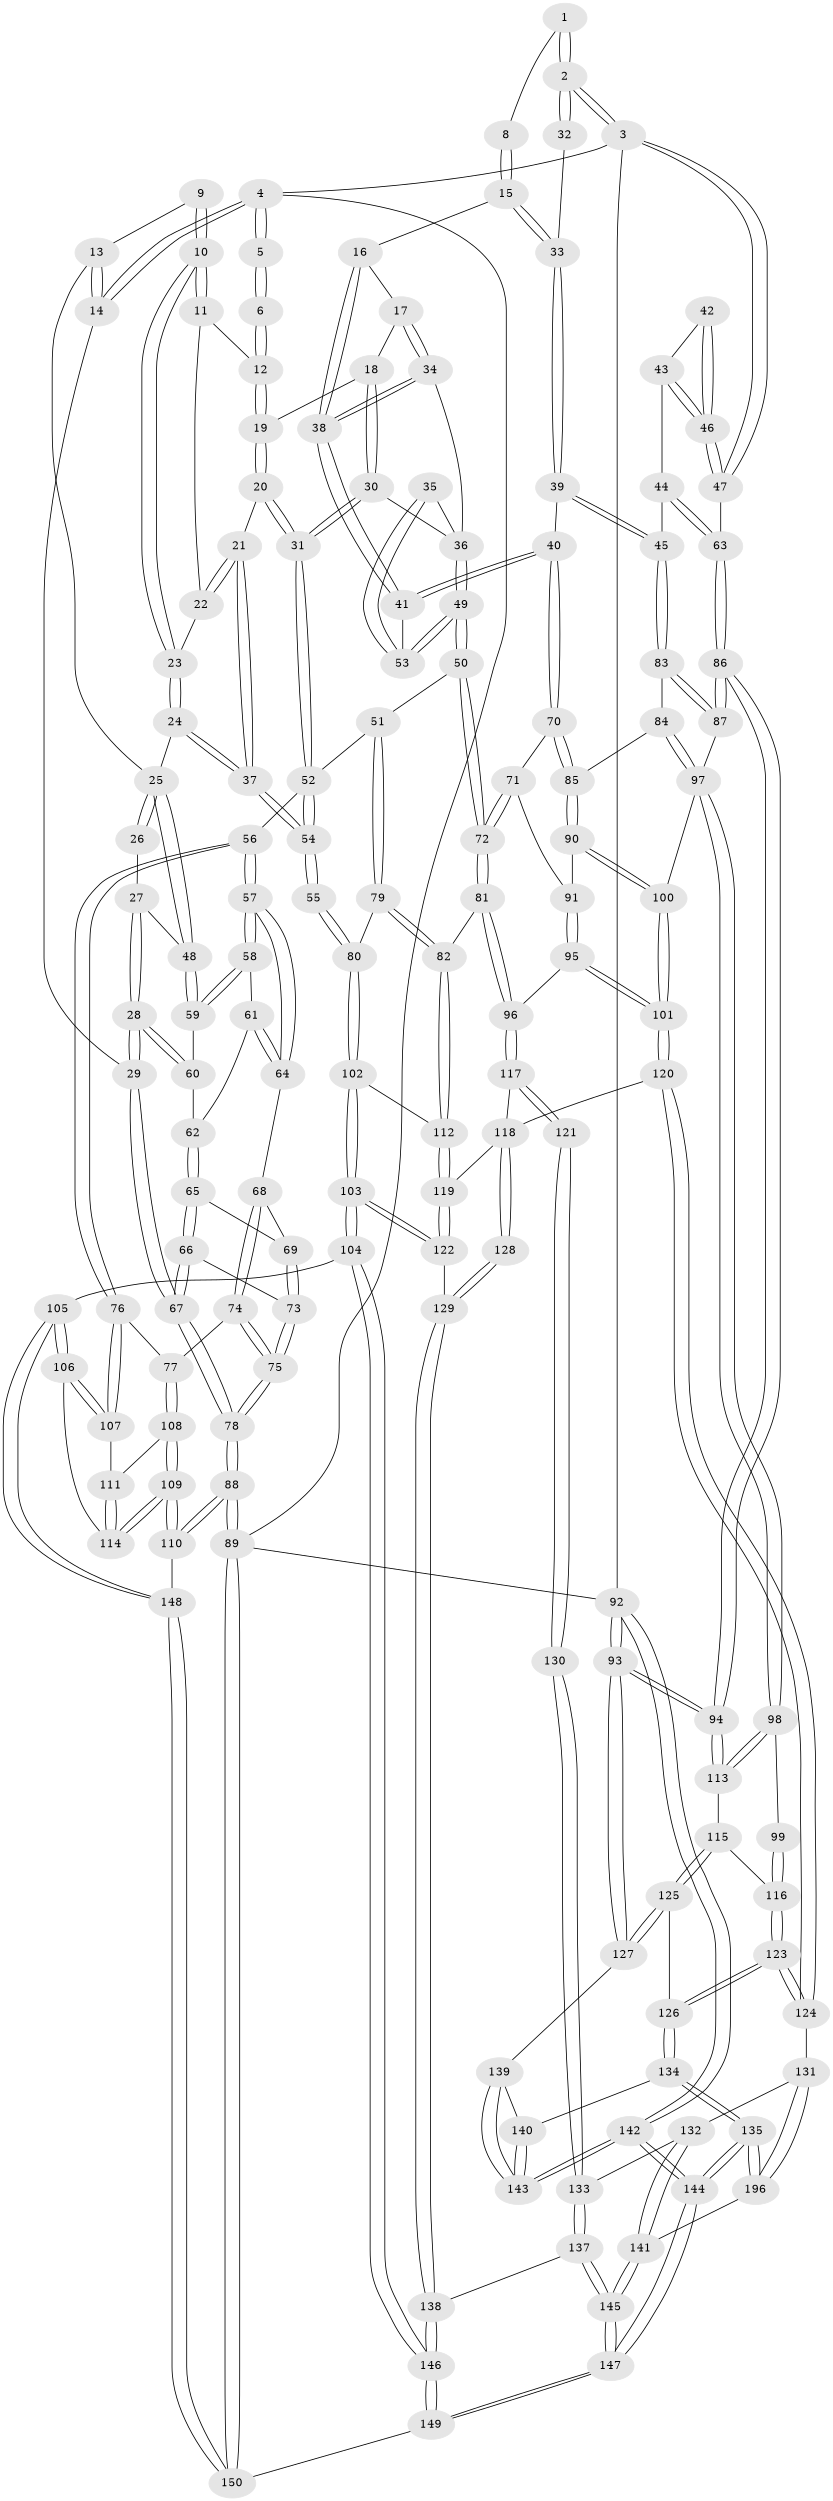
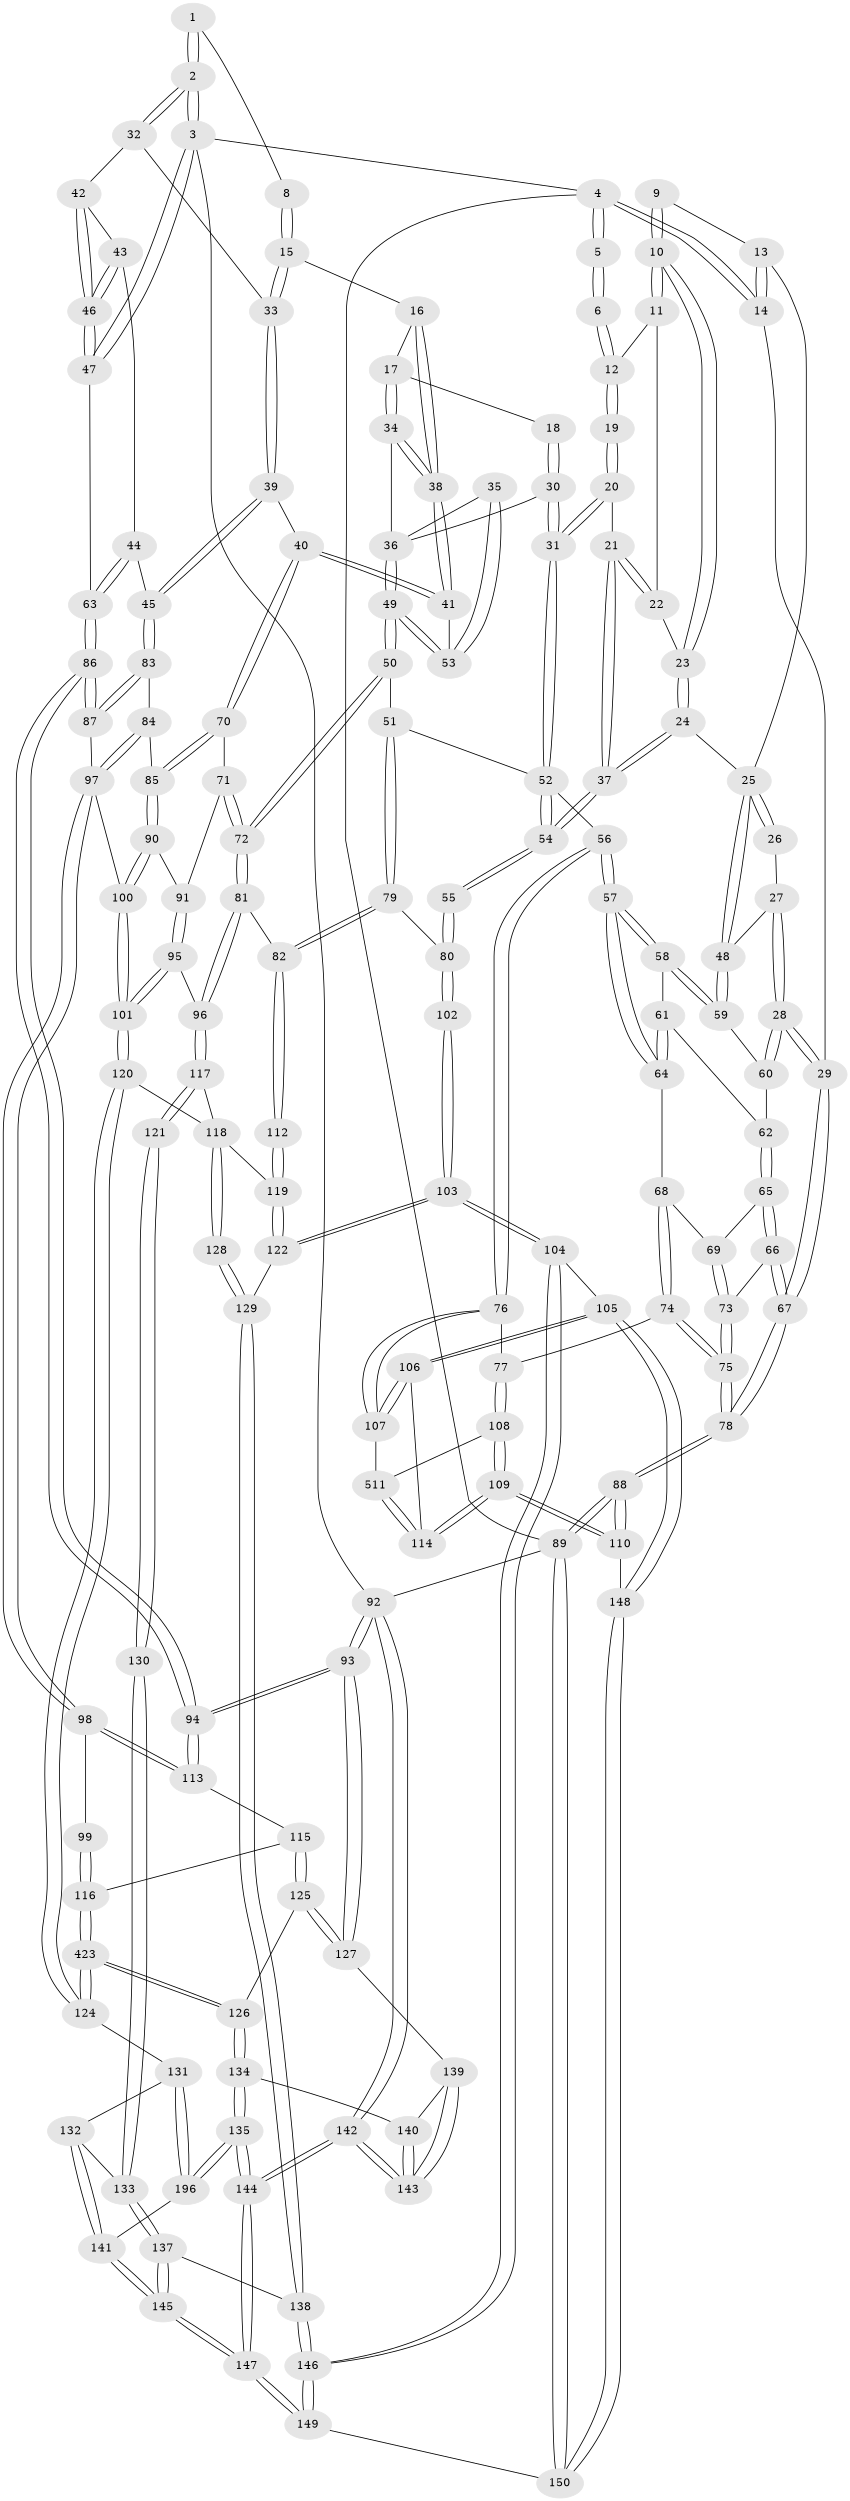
  graph {
    node [color=gray90 style=filled]
    1
    2
    8
    3
    32
    15
    4
    47
    92
    33
    42
    5
    14
    89
    63
    93
    142
    6
    29
    150
    12
    19
    16
    9
    10
    13
    11
    23
    25
    22
    24
    20
    26
    27
    67
    17
    38
    39
    18
    34
    41
    30
    36
    31
    21
    37
    52
    54
    48
    59
    28
    60
    62
    78
    49
    56
    43
    46
    40
    45
    35
    53
    50
    55
    70
    83
    71
    85
    44
    86
    84
    87
    51
    72
    79
    81
    80
    82
    57
    76
    102
    58
    64
    77
    107
    61
    68
    65
    66
    69
    94
    74
    73
    75
    88
    91
    90
    95
    96
    108
-   111
+   111 [label=511]
    109
    110
    112
    103
    117
    119
    97
    100
    98
    113
    148
    101
    127
    144
    143
    139
    115
    120
    118
    121
    99
    116
-   123
+   123 [label=423]
    124
    104
    122
    105
    146
    129
    106
    149
    114
    125
    126
    128
    130
    131
    133
    138
    134
    132
    n143 [label=196]
    135
    140
    137
    141
    145
    147
    1 -- 2
    1 -- 2
    1 -- 8
    2 -- 3
    2 -- 3
    2 -- 32
    2 -- 32
    8 -- 15
    8 -- 15
    3 -- 4
    3 -- 47
    3 -- 47
    3 -- 92
    32 -- 33
+   32 -- 42
    15 -- 33
    15 -- 33
    15 -- 16
    4 -- 5
    4 -- 5
    4 -- 14
    4 -- 14
    4 -- 89
    47 -- 63
    92 -- 93
    92 -- 93
    92 -- 142
    92 -- 142
    33 -- 39
    33 -- 39
    42 -- 43
    42 -- 46
    42 -- 46
    5 -- 6
    5 -- 6
    14 -- 29
    89 -- 92
    89 -- 150
    89 -- 150
    63 -- 86
    63 -- 86
    93 -- 94
    93 -- 94
    93 -- 127
    93 -- 127
    142 -- 144
    142 -- 144
    142 -- 143
    142 -- 143
    6 -- 12
    6 -- 12
    29 -- 67
    29 -- 67
    12 -- 19
    12 -- 19
    19 -- 20
    19 -- 20
    16 -- 17
    16 -- 38
    16 -- 38
    9 -- 10
    9 -- 10
    9 -- 13
    10 -- 11
    10 -- 11
    10 -- 23
    10 -- 23
    13 -- 14
    13 -- 14
    13 -- 25
    11 -- 12
    11 -- 22
    23 -- 24
    23 -- 24
    25 -- 26
    25 -- 26
    25 -- 48
    25 -- 48
    22 -- 23
    24 -- 25
    24 -- 37
    24 -- 37
    20 -- 31
    20 -- 31
    20 -- 21
    26 -- 27
    27 -- 48
    27 -- 28
    27 -- 28
    67 -- 78
    67 -- 78
    17 -- 18
    17 -- 34
    17 -- 34
    38 -- 41
    38 -- 41
    39 -- 40
    39 -- 45
    39 -- 45
-   18 -- 19
    18 -- 30
    18 -- 30
    34 -- 38
    34 -- 38
    34 -- 36
    41 -- 53
    30 -- 36
    30 -- 31
    30 -- 31
    36 -- 49
    36 -- 49
    31 -- 52
    31 -- 52
    21 -- 22
    21 -- 22
    21 -- 37
    21 -- 37
    37 -- 54
    37 -- 54
    52 -- 54
    52 -- 54
    52 -- 56
    54 -- 55
    54 -- 55
    48 -- 59
    48 -- 59
    59 -- 60
    28 -- 29
    28 -- 29
    28 -- 60
    28 -- 60
    60 -- 62
    62 -- 65
    62 -- 65
    78 -- 88
    78 -- 88
    49 -- 53
    49 -- 53
    49 -- 50
    49 -- 50
    56 -- 57
    56 -- 57
    56 -- 76
    56 -- 76
    43 -- 46
    43 -- 46
    43 -- 44
    46 -- 47
    46 -- 47
    40 -- 41
    40 -- 41
    40 -- 70
    40 -- 70
    45 -- 83
    45 -- 83
    35 -- 36
    35 -- 53
    35 -- 53
    50 -- 51
    50 -- 72
    50 -- 72
    55 -- 80
    55 -- 80
    70 -- 71
    70 -- 85
    70 -- 85
    83 -- 84
    83 -- 87
    83 -- 87
    71 -- 72
    71 -- 72
    71 -- 91
    85 -- 90
    85 -- 90
    44 -- 63
    44 -- 63
    44 -- 45
    86 -- 87
    86 -- 87
    86 -- 94
    86 -- 94
    84 -- 85
    84 -- 97
    84 -- 97
    87 -- 97
    51 -- 52
    51 -- 79
    51 -- 79
    72 -- 81
    72 -- 81
    79 -- 80
    79 -- 82
    79 -- 82
    81 -- 82
    81 -- 96
    81 -- 96
    80 -- 102
    80 -- 102
    82 -- 112
    82 -- 112
    57 -- 58
    57 -- 58
    57 -- 64
    57 -- 64
    76 -- 77
    76 -- 107
    76 -- 107
-   102 -- 112
    102 -- 103
    102 -- 103
    58 -- 59
    58 -- 59
    58 -- 61
    64 -- 68
    77 -- 108
    77 -- 108
    107 -- 111
    61 -- 62
    61 -- 64
    61 -- 64
    68 -- 69
    68 -- 74
    68 -- 74
    65 -- 66
    65 -- 66
    65 -- 69
    66 -- 67
    66 -- 67
    66 -- 73
    69 -- 73
    69 -- 73
    94 -- 113
    94 -- 113
    74 -- 77
    74 -- 75
    74 -- 75
    73 -- 75
    73 -- 75
    75 -- 78
    75 -- 78
    88 -- 89
    88 -- 89
    88 -- 110
    88 -- 110
    91 -- 95
    91 -- 95
    90 -- 91
    90 -- 100
    90 -- 100
    95 -- 96
    95 -- 101
    95 -- 101
    96 -- 117
    96 -- 117
    108 -- 111
    108 -- 109
    108 -- 109
    111 -- 114
    111 -- 114
    109 -- 110
    109 -- 110
    109 -- 114
    109 -- 114
    110 -- 148
    112 -- 119
    112 -- 119
    103 -- 104
    103 -- 104
    103 -- 122
    103 -- 122
    117 -- 118
    117 -- 121
    117 -- 121
    119 -- 122
    119 -- 122
    97 -- 100
    97 -- 98
    97 -- 98
    100 -- 101
    100 -- 101
    98 -- 113
    98 -- 113
    98 -- 99
    113 -- 115
    148 -- 150
    148 -- 150
    101 -- 120
    101 -- 120
    127 -- 139
    144 -- 147
    144 -- 147
    139 -- 143
    139 -- 143
    139 -- 140
    115 -- 116
    115 -- 125
    115 -- 125
    120 -- 118
    120 -- 124
    120 -- 124
    118 -- 119
    118 -- 128
    118 -- 128
    121 -- 130
    121 -- 130
    99 -- 116
    99 -- 116
    116 -- 123
    116 -- 123
    123 -- 124
    123 -- 124
    123 -- 126
    123 -- 126
    124 -- 131
    104 -- 105
    104 -- 146
    104 -- 146
    122 -- 129
    105 -- 148
    105 -- 148
    105 -- 106
    105 -- 106
    146 -- 149
    146 -- 149
    129 -- 138
    129 -- 138
    106 -- 107
    106 -- 107
    106 -- 114
    149 -- 150
    125 -- 127
    125 -- 127
    125 -- 126
    126 -- 134
    126 -- 134
    128 -- 129
    128 -- 129
    130 -- 133
    130 -- 133
    131 -- 132
    131 -- n143
    131 -- n143
    133 -- 137
    133 -- 137
    138 -- 146
    138 -- 146
    134 -- 135
    134 -- 135
    134 -- 140
    132 -- 133
    132 -- 141
    132 -- 141
    n143 -- 141
    135 -- 144
    135 -- 144
    135 -- n143
    135 -- n143
    140 -- 143
    140 -- 143
    137 -- 138
    137 -- 145
    137 -- 145
    141 -- 145
    141 -- 145
    145 -- 147
    145 -- 147
    147 -- 149
    147 -- 149
  }
